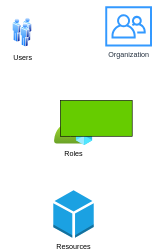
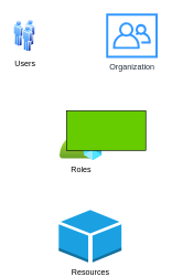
  <mxCell id="0" />
  <mxCell id="1" parent="0" />
- <mxCell id="2" value="&lt;font&gt;Resources&lt;/font&gt;" style="outlineConnect=0;dashed=0;verticalLabelPosition=bottom;verticalAlign=top;align=center;html=1;shape=mxgraph.aws3.resources;fillColor=#1ba1e2;strokeColor=#006EAF;" vertex="1" parent="1"><mxGeometry x="88.25" y="317" width="67.5" height="79.5" as="geometry" /></mxCell>
+ <mxCell id="2" value="&lt;font&gt;Resources&lt;/font&gt;" style="outlineConnect=0;dashed=0;verticalLabelPosition=bottom;verticalAlign=top;align=center;html=1;shape=mxgraph.aws3.resources;fillColor=#1ba1e2;strokeColor=#006EAF;" vertex="1" parent="1"><mxGeometry x="88.25" y="317" width="95" height="79.5" as="geometry" /></mxCell>
  <mxCell id="3" value="Users" style="aspect=fixed;perimeter=ellipsePerimeter;html=1;align=center;shadow=0;dashed=0;spacingTop=3;image;image=img/lib/active_directory/users.svg;" vertex="1" parent="1"><mxGeometry x="20" y="28.5" width="33" height="50" as="geometry" /></mxCell>
- <mxCell id="4" value="Organization" style="outlineConnect=0;fontColor=#232F3E;gradientColor=none;strokeColor=none;dashed=0;verticalLabelPosition=bottom;verticalAlign=top;align=center;html=1;fontSize=12;fontStyle=0;aspect=fixed;pointerEvents=1;shape=mxgraph.aws4.organizations_organizational_unit;fillColor=#3399FF;" vertex="1" parent="1"><mxGeometry x="175" y="10" width="78" height="67" as="geometry" /></mxCell>
+ <mxCell id="4" value="Organization" style="outlineConnect=0;fontColor=#232F3E;gradientColor=none;strokeColor=none;dashed=0;verticalLabelPosition=bottom;verticalAlign=top;align=center;html=1;fontSize=12;fontStyle=0;aspect=fixed;pointerEvents=1;shape=mxgraph.aws4.organizations_organizational_unit;fillColor=#3399FF;" vertex="1" parent="1"><mxGeometry x="160" y="20" width="78" height="67" as="geometry" /></mxCell>
  <mxCell id="5" value="Roles" style="aspect=fixed;html=1;points=[];align=center;image;fontSize=12;image=img/lib/azure2/intune/Azure_AD_Roles_and_Administrators.svg;fillColor=#66B2FF;" vertex="1" parent="1"><mxGeometry x="90" y="178" width="64" height="64" as="geometry" /></mxCell>
  <mxCell id="6" value="" style="rounded=0;whiteSpace=wrap;html=1;fontColor=#000000;fillColor=#66CC00;" vertex="1" parent="1"><mxGeometry x="100" y="167" width="120" height="60" as="geometry" /></mxCell>
